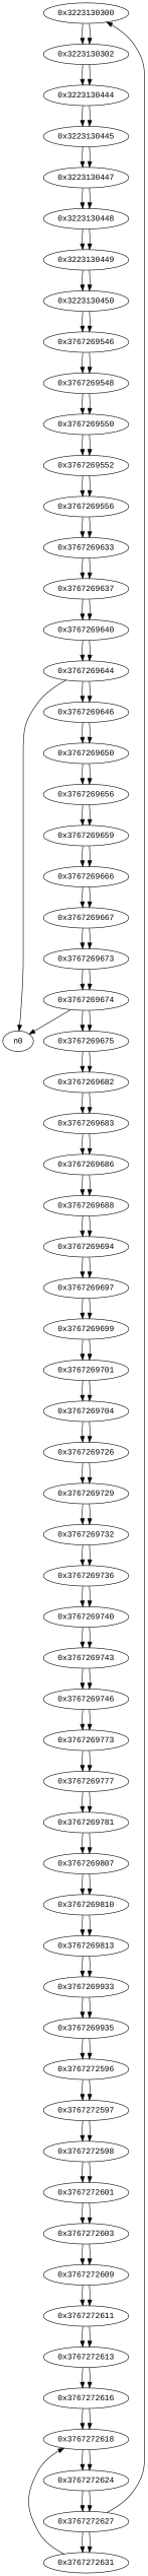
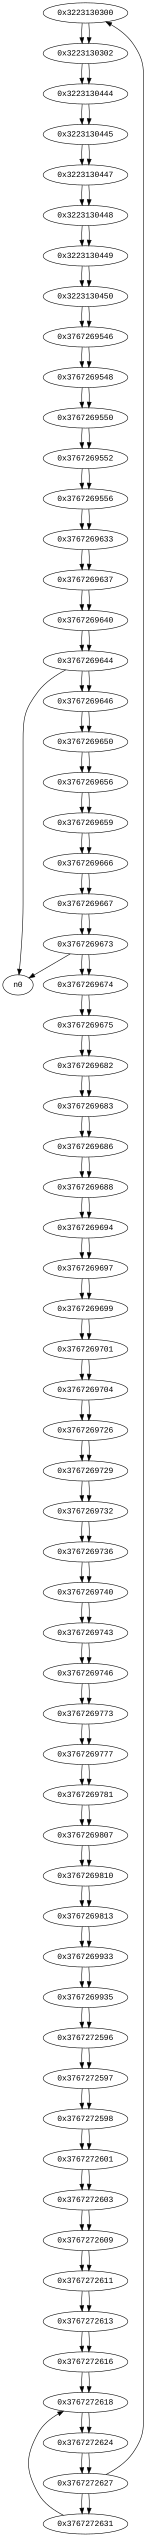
  digraph {
    fontname="Liberation Mono"
    node [fontname="Liberation Mono"]
    edge [fontname="Liberation Mono"]
    n1 [label="0x3223130300"]
    n2 [label="0x3223130302"]
    n3 [label="0x3223130444"]
    n4 [label="0x3223130445"]
    n5 [label="0x3223130447"]
    n6 [label="0x3223130448"]
    n7 [label="0x3223130449"]
    n8 [label="0x3223130450"]
    n9 [label="0x3767269546"]
    n10 [label="0x3767269548"]
    n11 [label="0x3767269550"]
    n12 [label="0x3767269552"]
    n13 [label="0x3767269556"]
    n14 [label="0x3767269633"]
    n15 [label="0x3767269637"]
    n16 [label="0x3767269640"]
    n17 [label="0x3767269644"]
    n18 [label="0x3767269646"]
    n0
    n19 [label="0x3767269650"]
    n20 [label="0x3767269656"]
    n21 [label="0x3767269659"]
    n22 [label="0x3767269666"]
    n23 [label="0x3767269667"]
    n24 [label="0x3767269673"]
    n25 [label="0x3767269674"]
    n26 [label="0x3767269675"]
    n27 [label="0x3767269682"]
    n28 [label="0x3767269683"]
    n29 [label="0x3767269686"]
    n30 [label="0x3767269688"]
    n31 [label="0x3767269694"]
    n32 [label="0x3767269697"]
    n33 [label="0x3767269699"]
    n34 [label="0x3767269701"]
    n35 [label="0x3767269704"]
    n36 [label="0x3767269726"]
    n37 [label="0x3767269729"]
    n38 [label="0x3767269732"]
    n39 [label="0x3767269736"]
    n40 [label="0x3767269740"]
    n41 [label="0x3767269743"]
    n42 [label="0x3767269746"]
    n43 [label="0x3767269773"]
    n44 [label="0x3767269777"]
    n45 [label="0x3767269781"]
    n46 [label="0x3767269807"]
    n47 [label="0x3767269810"]
    n48 [label="0x3767269813"]
    n49 [label="0x3767269933"]
    n50 [label="0x3767269935"]
    n51 [label="0x3767272596"]
    n52 [label="0x3767272597"]
    n53 [label="0x3767272598"]
    n54 [label="0x3767272601"]
    n55 [label="0x3767272603"]
    n56 [label="0x3767272609"]
    n57 [label="0x3767272611"]
    n58 [label="0x3767272613"]
    n59 [label="0x3767272616"]
    n60 [label="0x3767272618"]
    n61 [label="0x3767272624"]
    n62 [label="0x3767272627"]
    n63 [label="0x3767272631"]
    n1 -> n2
    n1 -> n2
    n2 -> n3
    n2 -> n3
    n3 -> n4
    n3 -> n4
    n4 -> n5
    n4 -> n5
    n5 -> n6
    n5 -> n6
    n6 -> n7
    n6 -> n7
    n7 -> n8
    n7 -> n8
    n8 -> n9
    n8 -> n9
    n9 -> n10
    n9 -> n10
    n10 -> n11
    n10 -> n11
    n11 -> n12
    n11 -> n12
    n12 -> n13
    n12 -> n13
    n13 -> n14
    n13 -> n14
    n14 -> n15
    n14 -> n15
    n15 -> n16
    n15 -> n16
    n16 -> n17
    n16 -> n17
    n17 -> n18
    n17 -> n18
    n17 -> n0
    n18 -> n19
    n18 -> n19
    n19 -> n20
    n19 -> n20
    n20 -> n21
    n20 -> n21
    n21 -> n22
    n21 -> n22
    n22 -> n23
    n22 -> n23
    n23 -> n24
    n23 -> n24
    n24 -> n25
    n24 -> n25
-   n25 -> n0
+   n24 -> n0
    n25 -> n26
    n25 -> n26
    n26 -> n27
    n26 -> n27
    n27 -> n28
    n27 -> n28
    n28 -> n29
    n28 -> n29
    n29 -> n30
    n29 -> n30
    n30 -> n31
    n30 -> n31
    n31 -> n32
    n31 -> n32
    n32 -> n33
    n32 -> n33
    n33 -> n34
    n33 -> n34
    n34 -> n35
    n34 -> n35
    n35 -> n36
    n35 -> n36
    n36 -> n37
    n36 -> n37
    n37 -> n38
    n37 -> n38
    n38 -> n39
    n38 -> n39
    n39 -> n40
    n39 -> n40
    n40 -> n41
    n40 -> n41
    n41 -> n42
    n41 -> n42
    n42 -> n43
    n42 -> n43
    n43 -> n44
    n43 -> n44
    n44 -> n45
    n44 -> n45
    n45 -> n46
    n45 -> n46
    n46 -> n47
    n46 -> n47
    n47 -> n48
    n47 -> n48
    n48 -> n49
    n48 -> n49
    n49 -> n50
    n49 -> n50
    n50 -> n51
    n50 -> n51
    n51 -> n52
    n51 -> n52
    n52 -> n53
    n52 -> n53
    n53 -> n54
    n53 -> n54
    n54 -> n55
    n54 -> n55
    n55 -> n56
    n55 -> n56
    n56 -> n57
    n56 -> n57
    n57 -> n58
    n57 -> n58
    n58 -> n59
    n58 -> n59
    n59 -> n60
    n59 -> n60
    n60 -> n61
    n60 -> n61
    n61 -> n62
    n61 -> n62
    n62 -> n1
    n62 -> n63
    n62 -> n63
    n63 -> n60
  }
